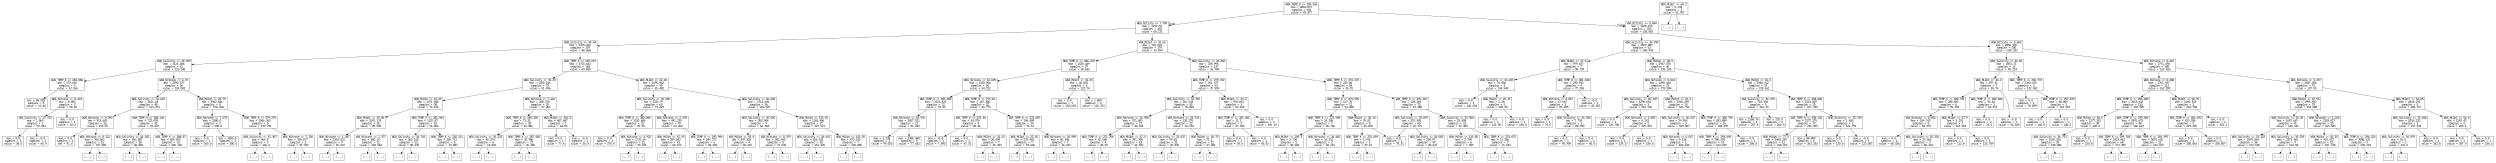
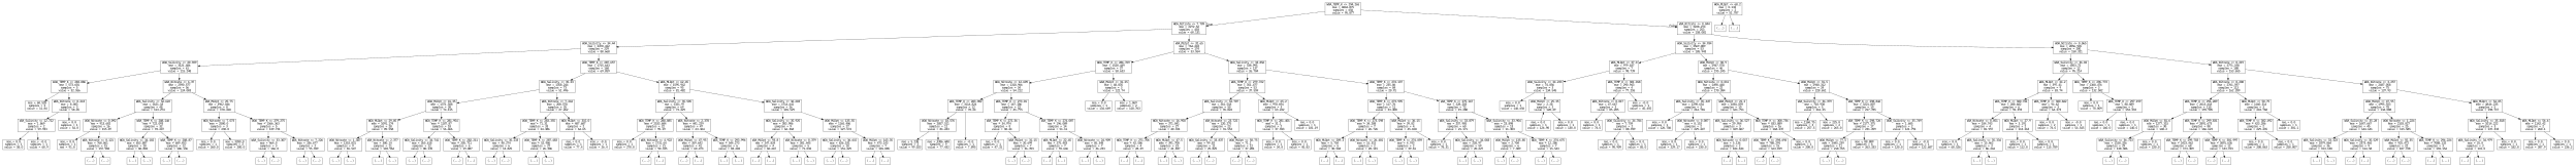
  digraph {
    fontname="IBM Plex Mono"
    node [fontname="IBM Plex Mono" shape=box]
    edge [fontname="IBM Plex Mono"]
    n1 [label="WOA_TEMP_K <= 294.265\nmse = 4844.875\nsamples = 656\nvalue = 95.877"]
    n2 [label="WOA_Nitrate <= 7.709\nmse = 2272.52\nsamples = 403\nvalue = 60.131"]
    n3 [label="WOA_Nitrate <= 0.044\nmse = 3228.274\nsamples = 253\nvalue = 158.081"]
    n4 [label="WOA_Salinity <= 34.44\nmse = 2470.412\nsamples = 229\nvalue = 80.668"]
    n5 [label="WOA_MLDpt <= 32.65\nmse = 764.243\nsamples = 174\nvalue = 33.554"]
    n6 [label="WOA_Salinity <= 34.934\nmse = 3569.009\nsamples = 53\nvalue = 185.943"]
    n7 [label="WOA_Nitrate <= 0.065\nmse = 2856.945\nsamples = 200\nvalue = 150.321"]
    n8 [label="WOA_Salinity <= 20.929\nmse = 3121.486\nsamples = 61\nvalue = 115.248"]
    n9 [label="WOA_TEMP_K <= 287.657\nmse = 1715.643\nsamples = 168\nvalue = 69.059"]
    n10 [label="WOA_TEMP_K <= 286.769\nmse = 1520.449\nsamples = 37\nvalue = 58.633"]
    n11 [label="WOA_Salinity <= 33.856\nmse = 338.995\nsamples = 137\nvalue = 26.704"]
    n12 [label="WOA_TEMP_K <= 283.886\nmse = 573.601\nsamples = 5\nvalue = 32.556"]
    n13 [label="WOA_Nitrate <= 6.37\nmse = 2590.577\nsamples = 56\nvalue = 124.003"]
    n14 [label="WOA_Salinity <= 35.23\nmse = 1358.244\nsamples = 73\nvalue = 51.496"]
    n15 [label="WOA_MLDpt <= 62.45\nmse = 1595.942\nsamples = 95\nvalue = 81.482"]
    n16 [label="mse = 60.528\nsamples = 2\nvalue = 11.84"]
    n17 [label="WOA_Nitrate <= 0.243\nmse = 8.003\nsamples = 3\nvalue = 58.45"]
    n18 [label="WOA_Salinity <= 32.622\nmse = 1621.18\nsamples = 48\nvalue = 113.274"]
    n19 [label="WOA_MLDpt <= 25.75\nmse = 3962.046\nsamples = 8\nvalue = 178.418"]
    n20 [label="WOA_Salinity <= 12.722\nmse = 1.869\nsamples = 2\nvalue = 59.933"]
    n21 [label="mse = 0.0\nsamples = 1\nvalue = 54.0"]
    n22 [label="mse = 0.0\nsamples = 1\nvalue = 58.0"]
    n23 [label="mse = -0.0\nsamples = 1\nvalue = 60.9"]
    n24 [label="WOA_Nitrate <= 0.092\nmse = 913.602\nsamples = 16\nvalue = 155.07"]
    n25 [label="WOA_TEMP_K <= 288.146\nmse = 722.093\nsamples = 32\nvalue = 93.247"]
    n26 [label="WOA_Nitrate <= 7.073\nmse = 2500.0\nsamples = 3\nvalue = 230.0"]
    n27 [label="WOA_TEMP_K <= 279.275\nmse = 1566.363\nsamples = 5\nvalue = 139.731"]
    n28 [label="mse = 0.0\nsamples = 1\nmse = 91.0"]
    n29 [label="WOA_Nitrate <= 0.121\nmse = 760.061\nsamples = 15\nvalue = 157.982"]
    n30 [label="WOA_Salinity <= 34.102\nmse = 653.807\nsamples = 20\nvalue = 86.802"]
    n31 [label="WOA_TEMP_K <= 288.87\nmse = 609.453\nsamples = 12\nvalue = 106.136"]
    n32 [label="(...)"]
    n33 [label="(...)"]
    n34 [label="(...)"]
    n35 [label="(...)"]
    n36 [label="(...)"]
    n37 [label="(...)"]
    n38 [label="mse = 0.0\nsamples = 1\nvalue = 260.0"]
    n39 [label="mse = 3200.0\nsamples = 2\nvalue = 200.0"]
    n40 [label="WOA_Salinity <= 33.307\nmse = 464.0\nsamples = 3\nvalue = 166.0"]
    n41 [label="WOA_Nitrate <= 7.226\nmse = 336.677\nsamples = 2\nvalue = 95.949"]
    n42 [label="(...)"]
    n43 [label="(...)"]
    n44 [label="(...)"]
    n45 [label="(...)"]
    n46 [label="WOA_MLDpt <= 41.35\nmse = 1371.508\nsamples = 38\nvalue = 74.115"]
    n47 [label="WOA_Nitrate <= 7.244\nmse = 208.578\nsamples = 35\nvalue = 27.262"]
    n48 [label="WOA_Salinity <= 35.505\nmse = 1321.97\nsamples = 69\nvalue = 73.429"]
    n49 [label="WOA_Salinity <= 36.603\nmse = 1714.641\nsamples = 26\nvalue = 101.529"]
    n50 [label="WOA_MLDpt <= 29.85\nmse = 1091.174\nsamples = 20\nvalue = 89.558"]
    n51 [label="WOA_TEMP_K <= 281.954\nmse = 1107.87\nsamples = 18\nvalue = 56.466"]
    n52 [label="WOA_TEMP_K <= 283.355\nmse = 71.31\nsamples = 33\nvalue = 24.386"]
    n53 [label="WOA_MLDpt <= 315.0\nmse = 487.687\nsamples = 2\nvalue = 64.65"]
    n54 [label="WOA_Nitrate <= 1.387\nmse = 1353.831\nsamples = 9\nvalue = 65.547"]
    n55 [label="WOA_Nitrate <= 2.377\nmse = 380.14\nsamples = 11\nvalue = 103.964"]
    n56 [label="WOA_Salinity <= 34.741\nmse = 265.618\nsamples = 12\nvalue = 80.135"]
    n57 [label="WOA_TEMP_K <= 282.211\nmse = 205.711\nsamples = 6\nvalue = 19.887"]
    n58 [label="(...)"]
    n59 [label="(...)"]
    n60 [label="(...)"]
    n61 [label="(...)"]
    n62 [label="(...)"]
    n63 [label="(...)"]
    n64 [label="(...)"]
    n65 [label="(...)"]
    n66 [label="WOA_Salinity <= 35.233\nmse = 40.274\nsamples = 6\nvalue = 13.825"]
    n67 [label="WOA_TEMP_K <= 287.483\nmse = 52.986\nsamples = 27\nvalue = 26.306"]
    n68 [label="mse = 0.0\nsamples = 1\nvalue = 77.4"]
    n69 [label="mse = -0.0\nsamples = 1\nvalue = 26.4"]
    n70 [label="(...)"]
    n71 [label="(...)"]
    n72 [label="(...)"]
    n73 [label="(...)"]
    n74 [label="WOA_TEMP_K <= 288.085\nmse = 2533.684\nsamples = 22\nvalue = 95.19"]
    n75 [label="WOA_Nitrate <= 2.378\nmse = 441.229\nsamples = 47\nvalue = 63.364"]
    n76 [label="WOA_Salinity <= 35.925\nmse = 303.906\nsamples = 9\nvalue = 66.368"]
    n77 [label="WOA_MLDpt <= 135.55\nmse = 1165.486\nsamples = 17\nvalue = 127.574"]
    n78 [label="mse = 0.0\nsamples = 1\nvalue = 270.0"]
    n79 [label="WOA_Nitrate <= 4.922\nmse = 1731.64\nsamples = 21\nvalue = 90.335"]
    n80 [label="WOA_MLDpt <= 47.95\nmse = 359.642\nsamples = 41\nvalue = 60.473"]
    n81 [label="WOA_TEMP_K <= 293.996\nmse = 544.273\nsamples = 6\nvalue = 83.602"]
    n82 [label="(...)"]
    n83 [label="(...)"]
    n84 [label="(...)"]
    n85 [label="(...)"]
    n86 [label="(...)"]
    n87 [label="(...)"]
    n88 [label="WOA_MLDpt <= 93.8\nmse = 247.824\nsamples = 4\nvalue = 60.667"]
    n89 [label="WOA_Nitrate <= 0.379\nmse = 301.445\nsamples = 5\nvalue = 71.032"]
    n90 [label="WOA_Salinity <= 36.615\nmse = 626.531\nsamples = 10\nvalue = 151.429"]
    n91 [label="WOA_MLDpt <= 143.35\nmse = 473.143\nsamples = 7\nvalue = 101.885"]
    n92 [label="(...)"]
    n93 [label="(...)"]
    n94 [label="(...)"]
    n95 [label="(...)"]
    n96 [label="(...)"]
    n97 [label="(...)"]
    n98 [label="(...)"]
    n99 [label="(...)"]
    n100 [label="WOA_Nitrate <= 12.609\nmse = 1318.966\nsamples = 34\nvalue = 54.212"]
    n101 [label="WOA_MLDpt <= 31.25\nmse = 48.835\nsamples = 3\nvalue = 122.74"]
    n102 [label="WOA_TEMP_K <= 279.722\nmse = 351.477\nsamples = 53\nvalue = 37.559"]
    n103 [label="WOA_TEMP_K <= 274.137\nmse = 235.86\nsamples = 84\nvalue = 20.91"]
    n104 [label="WOA_TEMP_K <= 283.982\nmse = 3114.824\nsamples = 12\nvalue = 70.24"]
    n105 [label="WOA_TEMP_K <= 273.01\nmse = 167.386\nsamples = 22\nvalue = 45.775"]
    n106 [label="mse = 0.0\nsamples = 1\nvalue = 134.669"]
    n107 [label="mse = 1.869\nsamples = 2\nvalue = 118.763"]
    n108 [label="WOA_Nitrate <= 10.576\nmse = 2857.511\nsamples = 11\nvalue = 81.243"]
    n109 [label="mse = -0.0\nsamples = 1\nvalue = 7.895"]
    n110 [label="WOA_TEMP_K <= 272.36\nmse = 34.974\nsamples = 8\nvalue = 38.44"]
    n111 [label="WOA_TEMP_K <= 274.007\nmse = 196.089\nsamples = 14\nvalue = 51.11"]
    n112 [label="mse = 5.238\nsamples = 2\nvalue = 99.023"]
    n113 [label="mse = 3386.448\nsamples = 9\nvalue = 77.432"]
    n114 [label="mse = 0.0\nsamples = 1\nvalue = 47.31"]
    n115 [label="WOA_MLDpt <= 31.15\nmse = 20.699\nsamples = 7\nvalue = 36.393"]
    n116 [label="WOA_MLDpt <= 22.45\nmse = 275.403\nsamples = 7\nvalue = 59.646"]
    n117 [label="WOA_Nitrate <= 24.909\nmse = 85.348\nsamples = 7\nvalue = 46.233"]
    n118 [label="(...)"]
    n119 [label="(...)"]
    n120 [label="(...)"]
    n121 [label="(...)"]
    n122 [label="(...)"]
    n123 [label="(...)"]
    n124 [label="WOA_Salinity <= 33.707\nmse = 261.518\nsamples = 50\nvalue = 35.824"]
    n125 [label="WOA_MLDpt <= 65.2\nmse = 978.694\nsamples = 3\nvalue = 63.242"]
    n126 [label="WOA_TEMP_K <= 273.995\nmse = 117.76\nsamples = 11\nvalue = 33.408"]
    n127 [label="WOA_TEMP_K <= 275.167\nmse = 228.283\nsamples = 73\nvalue = 19.288"]
    n128 [label="WOA_Nitrate <= 16.958\nmse = 371.041\nsamples = 27\nvalue = 40.331"]
    n129 [label="WOA_Nitrate <= 23.722\nmse = 120.275\nsamples = 23\nvalue = 31.553"]
    n130 [label="WOA_TEMP_K <= 281.401\nmse = 31.1\nsamples = 2\nvalue = 37.943"]
    n131 [label="mse = 0.0\nsamples = 1\nvalue = 101.19"]
    n132 [label="WOA_TEMP_K <= 271.706\nmse = 42.586\nsamples = 4\nvalue = 28.29"]
    n133 [label="WOA_MLDpt <= 47.5\nmse = 391.708\nsamples = 23\nvalue = 41.837"]
    n134 [label="WOA_Salinity <= 33.837\nmse = 99.83\nsamples = 11\nvalue = 25.825"]
    n135 [label="WOA_MLDpt <= 50.75\nmse = 71.1\nsamples = 12\nvalue = 37.281"]
    n136 [label="(...)"]
    n137 [label="(...)"]
    n138 [label="(...)"]
    n139 [label="(...)"]
    n140 [label="(...)"]
    n141 [label="(...)"]
    n142 [label="(...)"]
    n143 [label="(...)"]
    n144 [label="mse = 0.0\nsamples = 1\nvalue = 34.0"]
    n145 [label="mse = 0.0\nsamples = 1\nvalue = 45.83"]
    n146 [label="WOA_TEMP_K <= 273.598\nmse = 34.208\nsamples = 7\nvalue = 26.726"]
    n147 [label="WOA_MLDpt <= 36.15\nmse = 39.02\nsamples = 4\nvalue = 45.658"]
    n148 [label="WOA_Salinity <= 33.904\nmse = 23.898\nsamples = 13\nvalue = 11.303"]
    n149 [label="WOA_Salinity <= 33.879\nmse = 257.905\nsamples = 60\nvalue = 21.171"]
    n150 [label="WOA_MLDpt <= 209.3\nmse = 5.754\nsamples = 5\nvalue = 30.504"]
    n151 [label="WOA_Nitrate <= 26.401\nmse = 15.315\nsamples = 2\nvalue = 20.115"]
    n152 [label="WOA_TEMP_K <= 274.059\nmse = 4.743\nsamples = 2\nvalue = 39.61"]
    n153 [label="mse = 0.0\nsamples = 1\nvalue = 78.31"]
    n154 [label="(...)"]
    n155 [label="(...)"]
    n156 [label="(...)"]
    n157 [label="(...)"]
    n158 [label="(...)"]
    n159 [label="(...)"]
    n160 [label="WOA_MLDpt <= 68.2\nmse = 0.132\nsamples = 2\nvalue = 51.707"]
    n161 [label="(...)"]
    n162 [label="(...)"]
    n163 [label="WOA_MLDpt <= 135.85\nmse = 2.704\nsamples = 6\nvalue = 7.389"]
    n164 [label="WOA_TEMP_K <= 274.675\nmse = 12.286\nsamples = 7\nvalue = 15.543"]
    n165 [label="WOA_Salinity <= 34.083\nmse = 228.97\nsamples = 59\nvalue = 20.627"]
    n166 [label="(...)"]
    n167 [label="(...)"]
    n168 [label="(...)"]
    n169 [label="(...)"]
    n170 [label="(...)"]
    n171 [label="(...)"]
    n172 [label="WOA_MLDpt <= 37.0\nmse = 979.187\nsamples = 7\nvalue = 98.739"]
    n173 [label="WOA_MLDpt <= 30.9\nmse = 2947.578\nsamples = 46\nvalue = 195.245"]
    n174 [label="WOA_Salinity <= 36.02\nmse = 1053.72\nsamples = 12\nvalue = 95.214"]
    n175 [label="WOA_Nitrate <= 0.219\nmse = 2771.198\nsamples = 188\nvalue = 153.655"]
    n176 [label="WOA_Salinity <= 34.233\nmse = 74.856\nsamples = 3\nvalue = 134.545"]
    n177 [label="WOA_TEMP_K <= 301.018\nmse = 290.943\nsamples = 4\nvalue = 77.255"]
    n178 [label="WOA_Nitrate <= 0.011\nmse = 1498.448\nsamples = 22\nvalue = 170.384"]
    n179 [label="WOA_MLDpt <= 31.5\nmse = 2948.312\nsamples = 24\nvalue = 228.651"]
    n180 [label="mse = 0.0\nsamples = 1\nvalue = 146.656"]
    n181 [label="WOA_MLDpt <= 25.35\nmse = 2.28\nsamples = 2\nvalue = 128.49"]
    n182 [label="WOA_Nitrate <= 0.017\nmse = 47.667\nsamples = 3\nvalue = 85.205"]
    n183 [label="mse = -0.0\nsamples = 1\nvalue = 45.455"]
    n184 [label="mse = 0.0\nsamples = 1\nvalue = 126.98"]
    n185 [label="mse = 0.0\nsamples = 1\nvalue = 130.0"]
    n186 [label="mse = 0.0\nsamples = 1\nvalue = 74.0"]
    n187 [label="WOA_Salinity <= 34.784\nmse = 7.759\nsamples = 2\nvalue = 88.939"]
    n188 [label="mse = 0.0\nsamples = 1\nvalue = 90.909"]
    n189 [label="mse = 0.0\nsamples = 1\nvalue = 85.0"]
    n190 [label="WOA_Salinity <= 35.447\nmse = 1290.654\nsamples = 3\nvalue = 214.781"]
    n191 [label="WOA_MLDpt <= 21.2\nmse = 1081.059\nsamples = 19\nvalue = 161.751"]
    n192 [label="WOA_Salinity <= 36.379\nmse = 710.938\nsamples = 5\nvalue = 261.25"]
    n193 [label="WOA_TEMP_K <= 298.846\nmse = 3221.807\nsamples = 19\nvalue = 217.785"]
    n194 [label="mse = 0.0\nsamples = 1\nvalue = 126.786"]
    n195 [label="WOA_Nitrate <= 0.007\nmse = 0.153\nsamples = 2\nvalue = 229.447"]
    n196 [label="WOA_Salinity <= 36.527\nmse = 29.954\nsamples = 3\nvalue = 109.867"]
    n197 [label="WOA_TEMP_K <= 300.736\nmse = 833.889\nsamples = 16\nvalue = 168.237"]
    n198 [label="mse = 0.0\nsamples = 1\nvalue = 229.17"]
    n199 [label="mse = 0.0\nsamples = 1\nvalue = 230.0"]
    n200 [label="WOA_Nitrate <= 0.017\nmse = 5.136\nsamples = 2\nvalue = 104.634"]
    n201 [label="WOA_TEMP_K <= 298.694\nmse = 788.295\nsamples = 15\nvalue = 163.699"]
    n202 [label="mse = 0.0\nsamples = 1\nvalue = 200.0"]
    n203 [label="(...)"]
    n204 [label="(...)"]
    n205 [label="(...)"]
    n206 [label="(...)"]
    n207 [label="mse = 1168.75\nsamples = 3\nvalue = 257.5"]
    n208 [label="mse = 225.0\nsamples = 2\nvalue = 265.0"]
    n209 [label="WOA_TEMP_K <= 298.726\nmse = 2177.375\nsamples = 17\nvalue = 231.499"]
    n210 [label="WOA_Salinity <= 35.749\nmse = 1.605\nsamples = 2\nvalue = 121.791"]
    n211 [label="WOA_MLDpt <= 77.5\nmse = 2445.239\nsamples = 11\nvalue = 218.765"]
    n212 [label="mse = 88.889\nsamples = 6\nvalue = 263.333"]
    n213 [label="mse = 0.0\nsamples = 1\nvalue = 120.0"]
    n214 [label="mse = -0.0\nsamples = 1\nvalue = 122.687"]
    n215 [label="(...)"]
    n216 [label="(...)"]
    n217 [label="WOA_MLDpt <= 34.2\nmse = 397.41\nsamples = 9\nvalue = 83.74"]
    n218 [label="WOA_TEMP_K <= 296.772\nmse = 1368.476\nsamples = 3\nvalue = 132.502"]
    n219 [label="WOA_Nitrate <= 0.208\nmse = 2761.597\nsamples = 113\nvalue = 162.209"]
    n220 [label="WOA_Nitrate <= 3.257\nmse = 2407.058\nsamples = 75\nvalue = 137.93"]
    n221 [label="WOA_TEMP_K <= 300.741\nmse = 288.682\nsamples = 6\nvalue = 92.393"]
    n222 [label="WOA_TEMP_K <= 300.842\nmse = 94.62\nsamples = 3\nvalue = 64.273"]
    n223 [label="mse = 0.0\nsamples = 1\nvalue = 70.009"]
    n224 [label="WOA_TEMP_K <= 297.199\nmse = 88.889\nsamples = 2\nvalue = 153.333"]
    n225 [label="WOA_Nitrate <= 0.051\nmse = 104.743\nsamples = 4\nvalue = 81.957"]
    n226 [label="WOA_MLDpt <= 27.9\nmse = 3.191\nsamples = 2\nvalue = 113.263"]
    n227 [label="mse = 0.0\nsamples = 2\nvalue = 74.0"]
    n228 [label="mse = -0.0\nsamples = 1\nvalue = 54.545"]
    n229 [label="mse = 0.0\nsamples = 1\nvalue = 60.526"]
    n230 [label="WOA_Salinity <= 35.334\nmse = 15.462\nsamples = 3\nvalue = 86.244"]
    n231 [label="mse = 0.0\nsamples = 1\nvalue = 112.0"]
    n232 [label="mse = 0.0\nsamples = 1\nvalue = 115.789"]
    n233 [label="(...)"]
    n234 [label="(...)"]
    n235 [label="mse = 0.0\nsamples = 1\nvalue = 160.0"]
    n236 [label="mse = 0.0\nsamples = 1\nvalue = 140.0"]
    n237 [label="WOA_TEMP_K <= 296.289\nmse = 2613.618\nsamples = 110\nvalue = 159.905"]
    n238 [label="WOA_MLDpt <= 50.75\nmse = 1160.314\nsamples = 3\nvalue = 243.768"]
    n239 [label="WOA_MLDpt <= 47.95\nmse = 1995.923\nsamples = 70\nvalue = 134.008"]
    n240 [label="WOA_MLDpt <= 54.05\nmse = 4846.235\nsamples = 5\nvalue = 198.717"]
    n241 [label="WOA_MLDpt <= 81.6\nmse = 1277.315\nsamples = 30\nvalue = 140.2"]
    n242 [label="WOA_TEMP_K <= 299.831\nmse = 2891.673\nsamples = 80\nvalue = 166.623"]
    n243 [label="WOA_TEMP_K <= 302.492\nmse = 423.206\nsamples = 2\nvalue = 229.435"]
    n244 [label="mse = 0.0\nsamples = 1\nvalue = 301.1"]
    n245 [label="WOA_Salinity <= 36.723\nmse = 1158.326\nsamples = 29\nvalue = 138.386"]
    n246 [label="mse = 0.0\nsamples = 1\nvalue = 220.0"]
    n247 [label="WOA_TEMP_K <= 299.783\nmse = 2423.462\nsamples = 68\nvalue = 173.309"]
    n248 [label="WOA_TEMP_K <= 301.997\nmse = 3891.636\nsamples = 12\nvalue = 133.193"]
    n249 [label="(...)"]
    n250 [label="(...)"]
    n251 [label="(...)"]
    n252 [label="(...)"]
    n253 [label="(...)"]
    n254 [label="(...)"]
    n255 [label="mse = 0.0\nsamples = 1\nvalue = 208.863"]
    n256 [label="mse = 0.0\nsamples = 1\nvalue = 250.007"]
    n257 [label="WOA_Salinity <= 35.28\nmse = 1647.667\nsamples = 45\nvalue = 144.141"]
    n258 [label="WOA_Nitrate <= 1.224\nmse = 2103.027\nsamples = 25\nvalue = 115.585"]
    n259 [label="WOA_Salinity <= 35.818\nmse = 1014.222\nsamples = 3\nvalue = 137.333"]
    n260 [label="WOA_MLDpt <= 56.6\nmse = 1142.42\nsamples = 2\nvalue = 260.1"]
    n261 [label="WOA_Salinity <= 33.323\nmse = 1079.864\nsamples = 36\nvalue = 153.138"]
    n262 [label="WOA_Salinity <= 35.529\nmse = 2373.465\nsamples = 9\nvalue = 114.58"]
    n263 [label="WOA_MLDpt <= 55.35\nmse = 925.472\nsamples = 22\nvalue = 107.728"]
    n264 [label="WOA_TEMP_K <= 296.224\nmse = 7088.132\nsamples = 3\nvalue = 194.154"]
    n265 [label="(...)"]
    n266 [label="(...)"]
    n267 [label="(...)"]
    n268 [label="(...)"]
    n269 [label="(...)"]
    n270 [label="(...)"]
    n271 [label="(...)"]
    n272 [label="(...)"]
    n273 [label="WOA_Salinity <= 34.979\nmse = 25.0\nsamples = 2\nvalue = 115.0"]
    n274 [label="mse = 0.0\nsamples = 1\nvalue = 182.0"]
    n275 [label="mse = 0.0\nsamples = 1\nvalue = 307.9"]
    n276 [label="mse = 0.0\nsamples = 1\nvalue = 236.2"]
    n277 [label="(...)"]
    n278 [label="(...)"]
    n1 -> n2 [headlabel=True labelangle=45 labeldistance=2.5]
    n1 -> n3 [headlabel=False labelangle=-45 labeldistance=2.5]
    n2 -> n4
    n2 -> n5
    n3 -> n6
    n3 -> n7
    n4 -> n8
    n4 -> n9
    n5 -> n10
    n5 -> n11
    n6 -> n172
    n6 -> n173
    n7 -> n174
    n7 -> n175
    n8 -> n12
    n8 -> n13
    n9 -> n14
    n9 -> n15
    n10 -> n100
    n10 -> n101
    n11 -> n102
    n11 -> n103
    n12 -> n16
    n12 -> n17
    n13 -> n18
    n13 -> n19
    n14 -> n46
    n14 -> n47
    n15 -> n48
    n15 -> n49
    n17 -> n20
    n17 -> n21
    n18 -> n24
    n18 -> n25
    n19 -> n26
    n19 -> n27
    n20 -> n22
    n20 -> n23
    n24 -> n28
    n24 -> n29
    n25 -> n30
    n25 -> n31
    n26 -> n38
    n26 -> n39
    n27 -> n40
    n27 -> n41
    n29 -> n32
    n29 -> n33
    n30 -> n34
    n30 -> n35
    n31 -> n36
    n31 -> n37
    n40 -> n42
    n40 -> n43
    n41 -> n44
    n41 -> n45
    n46 -> n50
    n46 -> n51
    n47 -> n52
    n47 -> n53
    n48 -> n74
    n48 -> n75
    n49 -> n76
    n49 -> n77
    n50 -> n54
    n50 -> n55
    n51 -> n56
    n51 -> n57
    n52 -> n66
    n52 -> n67
    n53 -> n68
    n53 -> n69
    n54 -> n58
    n54 -> n59
    n55 -> n60
    n55 -> n61
    n56 -> n62
    n56 -> n63
    n57 -> n64
    n57 -> n65
    n66 -> n70
    n66 -> n71
    n67 -> n72
    n67 -> n73
    n74 -> n78
    n74 -> n79
    n75 -> n80
    n75 -> n81
    n76 -> n88
    n76 -> n89
    n77 -> n90
    n77 -> n91
    n79 -> n82
    n79 -> n83
    n80 -> n84
    n80 -> n85
    n81 -> n86
    n81 -> n87
    n88 -> n92
    n88 -> n93
    n89 -> n94
    n89 -> n95
    n90 -> n96
    n90 -> n97
    n91 -> n98
    n91 -> n99
    n100 -> n104
    n100 -> n105
    n101 -> n106
    n101 -> n107
    n102 -> n124
    n102 -> n125
    n103 -> n126
    n103 -> n127
    n104 -> n108
    n104 -> n109
    n105 -> n110
    n105 -> n111
    n108 -> n112
    n108 -> n113
    n110 -> n114
-   n110 -> n109
+   n110 -> n115
    n111 -> n116
    n111 -> n117
    n115 -> n118
    n115 -> n119
    n116 -> n120
    n116 -> n121
    n117 -> n122
    n117 -> n123
    n124 -> n128
    n124 -> n129
    n125 -> n130
    n125 -> n131
    n126 -> n146
    n126 -> n147
    n127 -> n148
    n127 -> n149
    n128 -> n132
    n128 -> n133
    n129 -> n134
    n129 -> n135
    n130 -> n144
    n130 -> n145
    n132 -> n136
    n132 -> n137
    n133 -> n138
    n133 -> n139
    n134 -> n140
    n134 -> n141
    n135 -> n142
    n135 -> n143
    n146 -> n150
    n146 -> n151
    n147 -> n152
    n147 -> n153
    n148 -> n163
    n148 -> n164
    n149 -> n153
    n149 -> n165
    n150 -> n154
    n150 -> n155
    n151 -> n156
    n151 -> n157
    n152 -> n158
    n152 -> n159
    n160 -> n161
    n160 -> n162
    n163 -> n166
    n163 -> n167
    n164 -> n168
    n164 -> n169
    n165 -> n170
    n165 -> n171
    n172 -> n176
    n172 -> n177
    n173 -> n178
    n173 -> n179
    n174 -> n217
    n174 -> n218
    n175 -> n219
    n175 -> n220
    n176 -> n180
    n176 -> n181
    n177 -> n182
    n177 -> n183
    n178 -> n190
    n178 -> n191
    n179 -> n192
    n179 -> n193
-   n181 -> n184
+   n184 -> n181
    n181 -> n185
    n182 -> n186
    n182 -> n187
    n187 -> n188
    n187 -> n189
    n190 -> n194
    n190 -> n195
    n191 -> n196
    n191 -> n197
    n192 -> n207
    n192 -> n208
    n193 -> n209
    n193 -> n210
    n195 -> n198
    n195 -> n199
    n196 -> n200
    n197 -> n201
    n197 -> n202
    n200 -> n203
    n200 -> n204
    n201 -> n205
    n201 -> n206
    n209 -> n211
    n209 -> n212
    n210 -> n213
    n210 -> n214
    n211 -> n215
    n211 -> n216
    n217 -> n221
    n217 -> n222
    n218 -> n223
    n218 -> n224
    n219 -> n237
    n219 -> n238
    n220 -> n239
    n220 -> n240
    n221 -> n225
    n221 -> n226
    n222 -> n227
-   n217 -> n228
+   n222 -> n228
    n224 -> n235
    n224 -> n236
    n225 -> n229
    n225 -> n230
    n226 -> n231
    n226 -> n232
    n230 -> n233
    n230 -> n234
    n237 -> n241
    n237 -> n242
    n238 -> n243
    n238 -> n244
    n239 -> n257
    n239 -> n258
    n240 -> n259
    n240 -> n260
    n241 -> n245
    n241 -> n246
    n242 -> n247
    n242 -> n248
    n243 -> n255
    n243 -> n256
    n245 -> n249
    n245 -> n250
    n247 -> n251
    n247 -> n252
    n248 -> n253
    n248 -> n254
    n257 -> n261
    n257 -> n262
    n258 -> n263
    n258 -> n264
    n259 -> n273
    n259 -> n274
    n260 -> n275
    n260 -> n276
    n261 -> n265
    n261 -> n266
    n262 -> n267
    n262 -> n268
    n263 -> n269
    n263 -> n270
    n264 -> n271
    n264 -> n272
    n273 -> n277
    n273 -> n278
  }
